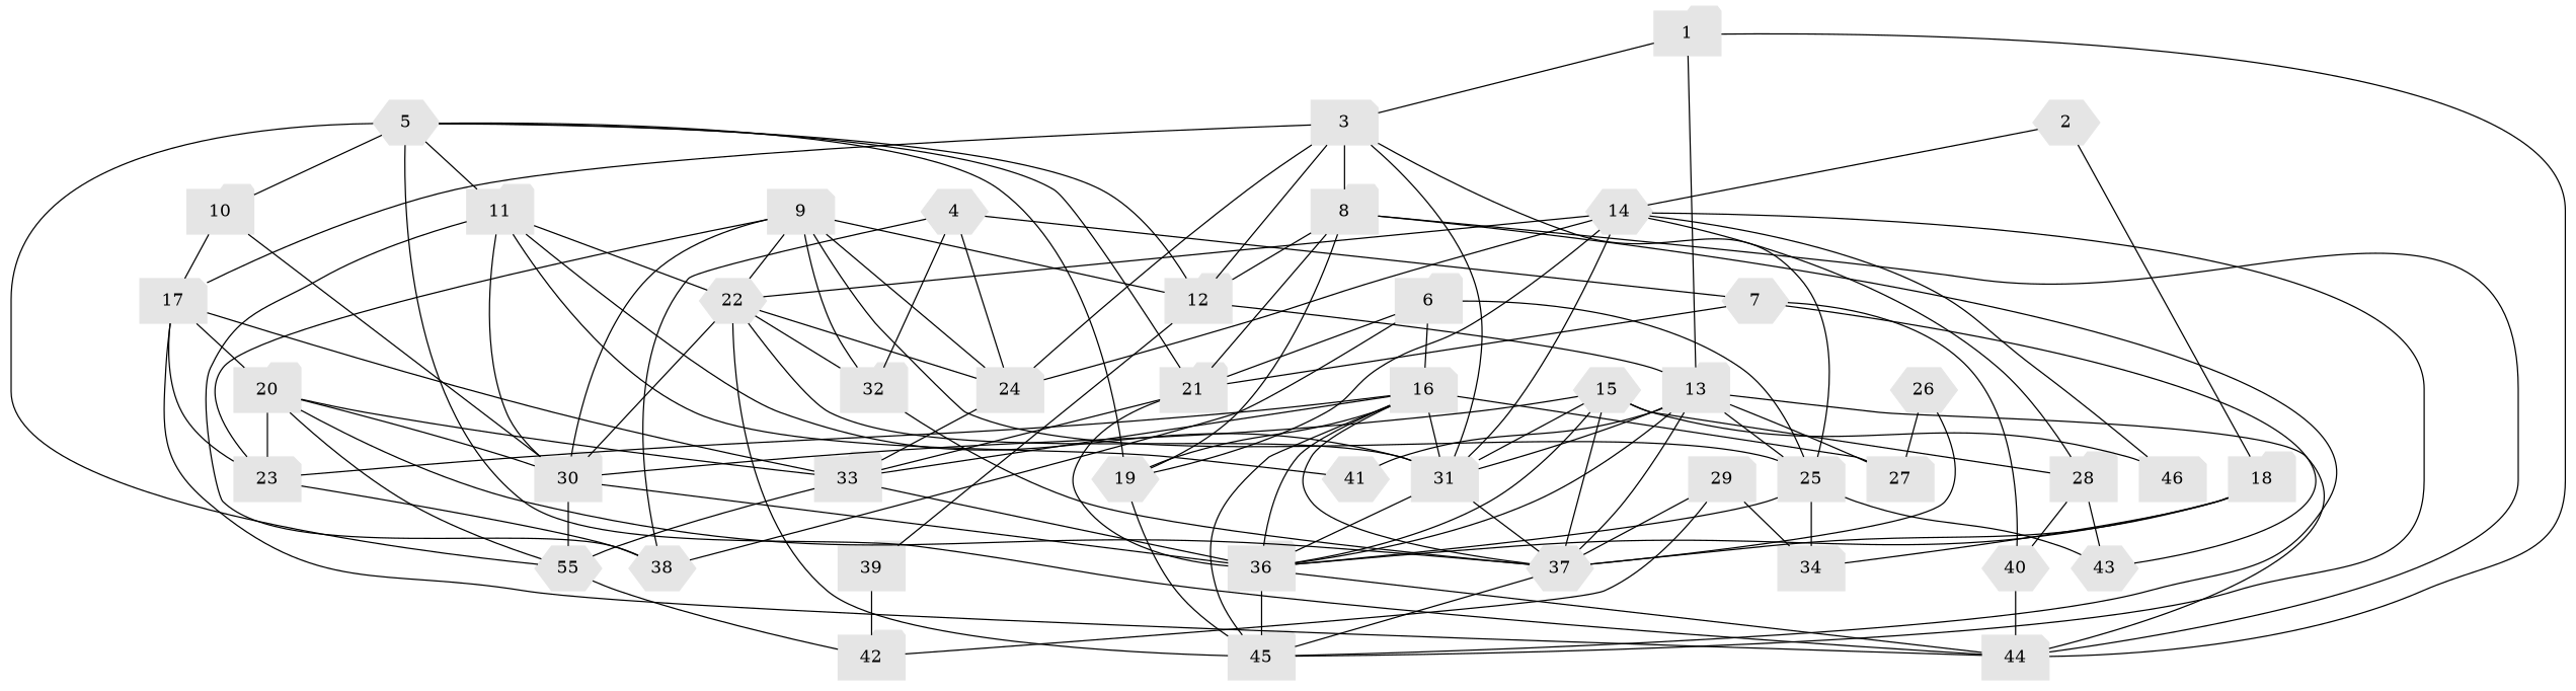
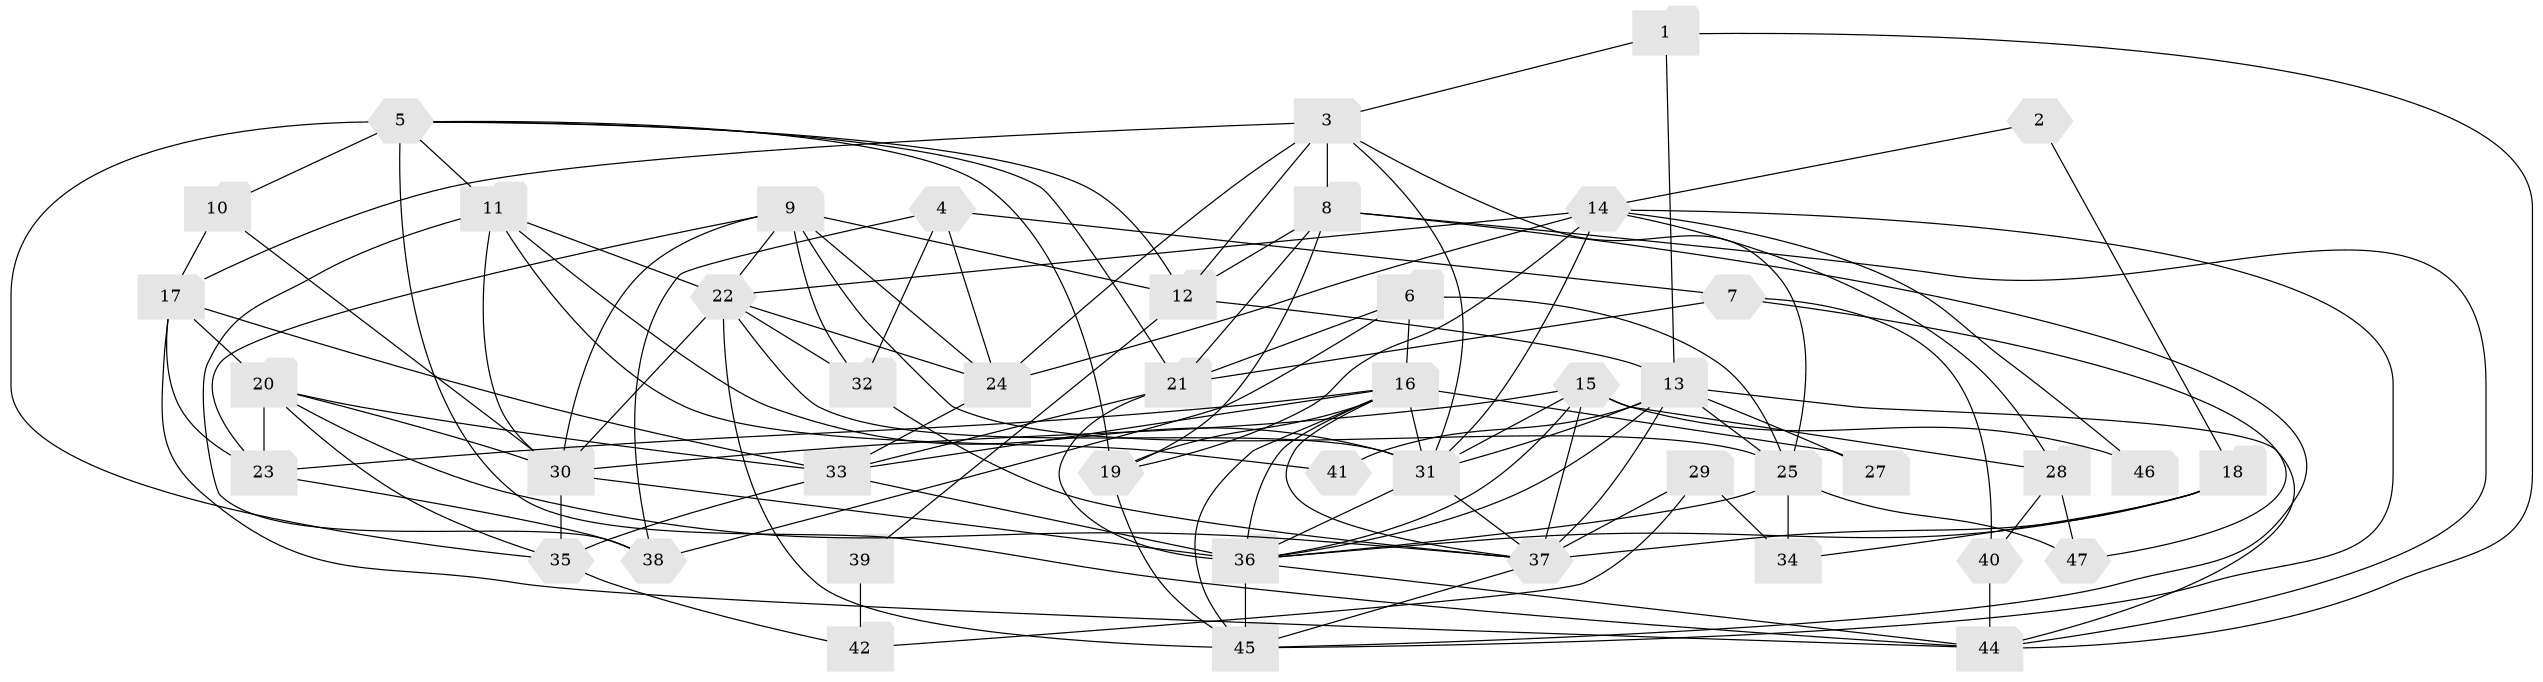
  graph {
    node [color=gray90 shape=folder style=filled]
    edge [weight=1.0]
    3 [shape=note]
    1
    13
    44 [shape=note]
    8
    12
    17 [shape=note]
    24 [shape=note]
    25 [shape=note]
    31 [shape=note]
    41 [shape=hexagon]
    27 [shape=note]
    36
    37 [shape=hexagon]
    2 [shape=hexagon]
    14 [shape=hexagon]
    18
    19 [shape=hexagon]
    45
    22 [shape=hexagon]
    28
    46 [shape=note]
    34 [shape=note]
    21
    39
    23 [shape=note]
    20
    33
-   43 [shape=hexagon]
+   43 [shape=hexagon label=47]
    4 [shape=hexagon]
    7 [shape=hexagon]
    32
    38 [shape=hexagon]
    40 [shape=hexagon]
    5 [shape=hexagon]
    10
    11
-   35 [shape=hexagon label=55]
+   35 [shape=hexagon]
    30
    42
    6
    16 [shape=note]
    9 [shape=note]
    15 [shape=hexagon]
-   26 [shape=hexagon]
    29 [shape=note]
    3 -- 8
    3 -- 12
    3 -- 17
    3 -- 24
    3 -- 25
    3 -- 31
    1 -- 3
    1 -- 13 [weight=2.0]
    1 -- 44
    13 -- 44
    13 -- 25
    13 -- 31
    13 -- 41
    13 -- 27
    13 -- 36
    13 -- 37 [weight=3.0]
    8 -- 44
    8 -- 12
    8 -- 19
    8 -- 45
    8 -- 21 [weight=2.0]
    12 -- 13
    12 -- 39
    17 -- 44
    17 -- 23
    17 -- 20 [weight=2.0]
    17 -- 33
    24 -- 33
    25 -- 36 [weight=2.0]
    25 -- 34
    25 -- 43
    31 -- 36
    31 -- 37
    36 -- 44
    36 -- 45
    37 -- 45
    2 -- 14
    2 -- 18
    14 -- 24
    14 -- 31
    14 -- 19
    14 -- 45
    14 -- 22
    14 -- 28
    14 -- 46
    18 -- 36
    18 -- 37
    18 -- 34
    19 -- 45
    22 -- 24
    22 -- 31
    22 -- 45
    22 -- 32
    22 -- 30
    28 -- 43
    28 -- 40
    21 -- 36 [weight=5.0]
    21 -- 33
    39 -- 42
    23 -- 38
    20 -- 37
    20 -- 23
    20 -- 33
    20 -- 35
    20 -- 30
    33 -- 36 [weight=2.0]
    33 -- 35
    4 -- 24
    4 -- 7
    4 -- 32
    4 -- 38
    7 -- 21
    7 -- 43
    7 -- 40
    32 -- 37
    40 -- 44
    5 -- 44
    5 -- 12
    5 -- 19
    5 -- 21
    5 -- 10 [weight=2.0]
    5 -- 11
    5 -- 35
    10 -- 17
    10 -- 30
    11 -- 31
    11 -- 41
    11 -- 22
    11 -- 38
    11 -- 30
    35 -- 42
    30 -- 36 [weight=2.0]
    30 -- 35
    6 -- 25
    6 -- 21
    6 -- 38
    6 -- 16
    16 -- 31
    16 -- 27
    16 -- 36
    16 -- 37
    16 -- 19
    16 -- 45
    16 -- 23
    16 -- 33
    9 -- 12
    9 -- 24
    9 -- 25
    9 -- 22
    9 -- 23
    9 -- 32
    9 -- 30
    15 -- 31
    15 -- 36 [weight=2.0]
    15 -- 37 [weight=2.0]
    15 -- 28
    15 -- 46
    15 -- 30
-   26 -- 27
-   26 -- 37
    29 -- 37
    29 -- 34
    29 -- 42
  }
